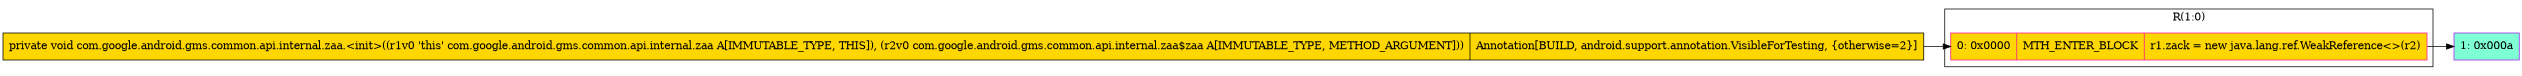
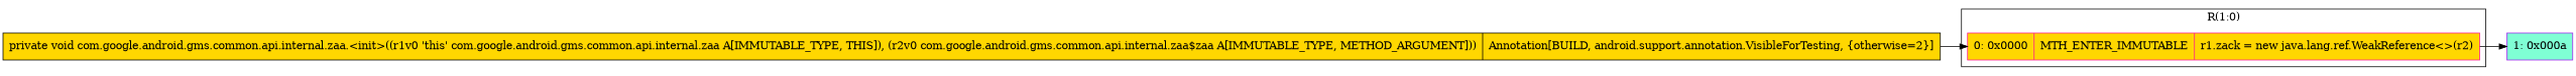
  digraph {
    rankdir=LR
    node [shape=record style=filled fillcolor=gold]
-   n1 [color=deeppink label="{0\:\ 0x0000|MTH_ENTER_BLOCK\l|r1.zack = new java.lang.ref.WeakReference\<\>(r2)\l}"]
+   n1 [color=deeppink label="{0\:\ 0x0000|MTH_ENTER_IMMUTABLE\l|r1.zack = new java.lang.ref.WeakReference\<\>(r2)\l}"]
    n2 [color=purple label="{1\:\ 0x000a}" fillcolor=aquamarine]
    n3 [label="{private void com.google.android.gms.common.api.internal.zaa.\<init\>((r1v0 'this' com.google.android.gms.common.api.internal.zaa A[IMMUTABLE_TYPE, THIS]), (r2v0 com.google.android.gms.common.api.internal.zaa$zaa A[IMMUTABLE_TYPE, METHOD_ARGUMENT]))  | Annotation[BUILD, android.support.annotation.VisibleForTesting, \{otherwise=2\}]\l}" color=black]
    subgraph cluster_1 {
      label="R(1:0)"
      n1
    }
    n1 -> n2
    n3 -> n1
  }
